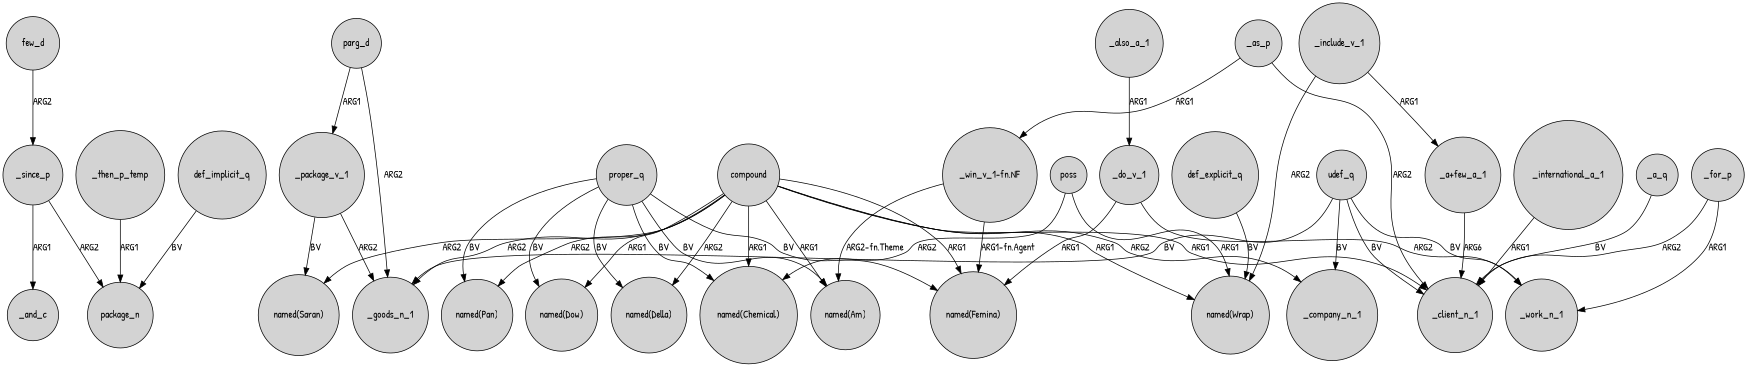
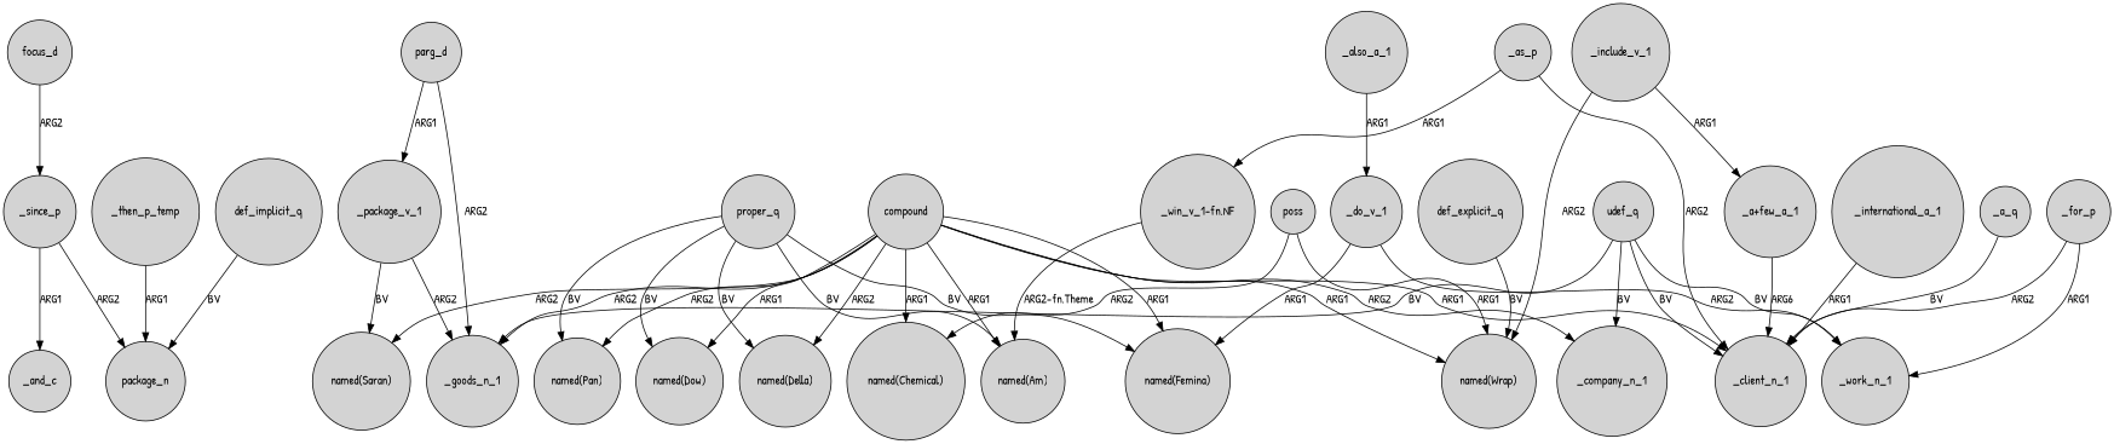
  digraph {
    fontname="Patrick Hand"
    node [fontname="Patrick Hand" shape=circle style=filled]
    edge [fontname="Patrick Hand"]
-   focus_d [label=few_d]
+   focus_d
    _since_p
    _and_c
    n4 [label=package_n]
    parg_d
    _package_v_1
    _goods_n_1
    "named(Saran)"
    proper_q
    "named(Am)"
    "named(Chemical)"
    "named(Dow)"
    "named(Femina)"
    "named(Pan)"
    "named(Della)"
    "_a+few_a_1"
    _client_n_1
    _a_q
    poss
    "named(Wrap)"
    compound
    _company_n_1
    _international_a_1
    "_win_v_1-fn.NF"
    _for_p
    _work_n_1
    _also_a_1
    _do_v_1
    _then_p_temp
    udef_q
    def_explicit_q
    _include_v_1
    _as_p
    def_implicit_q
    focus_d -> _since_p [label=ARG2]
    _since_p -> _and_c [label=ARG1]
    _since_p -> n4 [label=ARG2]
    parg_d -> _package_v_1 [label=ARG1]
    parg_d -> _goods_n_1 [label=ARG2]
    _package_v_1 -> _goods_n_1 [label=ARG2]
    _package_v_1 -> "named(Saran)" [label=BV]
    proper_q -> "named(Am)" [label=BV]
-   proper_q -> "named(Chemical)" [label=BV]
    proper_q -> "named(Dow)" [label=BV]
    proper_q -> "named(Femina)" [label=BV]
    proper_q -> "named(Pan)" [label=BV]
    proper_q -> "named(Della)" [label=BV]
    "_a+few_a_1" -> _client_n_1 [label=ARG6]
    _a_q -> _client_n_1 [label=BV]
    poss -> "named(Chemical)" [label=ARG2]
    poss -> "named(Wrap)" [label=ARG1]
    compound -> _goods_n_1 [label=ARG2]
    compound -> "named(Saran)" [label=ARG2]
    compound -> "named(Am)" [label=ARG1]
    compound -> "named(Chemical)" [label=ARG1]
    compound -> "named(Dow)" [label=ARG1]
    compound -> "named(Femina)" [label=ARG1]
    compound -> "named(Pan)" [label=ARG2]
    compound -> "named(Della)" [label=ARG2]
    compound -> _client_n_1 [label=ARG1]
    compound -> "named(Wrap)" [label=ARG1]
    compound -> _company_n_1 [label=ARG2]
    _international_a_1 -> _client_n_1 [label=ARG1]
    "_win_v_1-fn.NF" -> "named(Am)" [label="ARG2-fn.Theme"]
-   "_win_v_1-fn.NF" -> "named(Femina)" [label="ARG1-fn.Agent"]
    _for_p -> _client_n_1 [label=ARG2]
    _for_p -> _work_n_1 [label=ARG1]
    _also_a_1 -> _do_v_1 [label=ARG1]
    _do_v_1 -> "named(Femina)" [label=ARG1]
    _do_v_1 -> _work_n_1 [label=ARG2]
    _then_p_temp -> n4 [label=ARG1]
    udef_q -> _goods_n_1 [label=BV]
    udef_q -> _client_n_1 [label=BV]
    udef_q -> _company_n_1 [label=BV]
    udef_q -> _work_n_1 [label=BV]
    def_explicit_q -> "named(Wrap)" [label=BV]
    _include_v_1 -> "_a+few_a_1" [label=ARG1]
    _include_v_1 -> "named(Wrap)" [label=ARG2]
    _as_p -> _client_n_1 [label=ARG2]
    _as_p -> "_win_v_1-fn.NF" [label=ARG1]
    def_implicit_q -> n4 [label=BV]
  }
